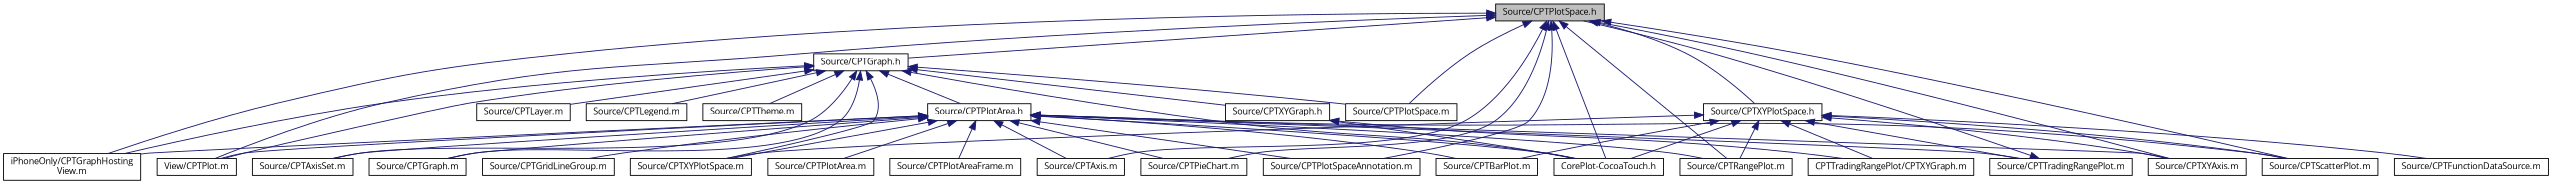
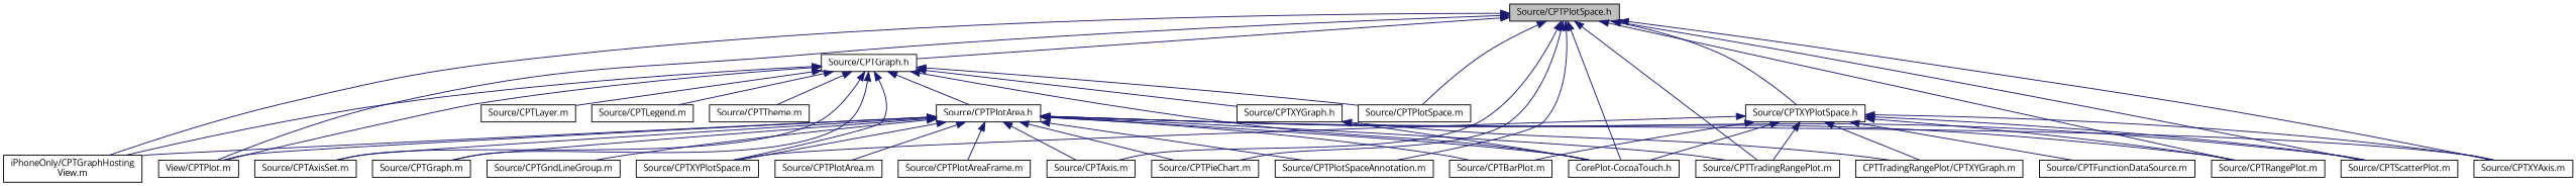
  digraph {
    fontname="Open Sans"
    node [color=black fontname="Open Sans" fontsize=10 shape=record]
    edge [color=midnightblue dir=back fontname="Open Sans" fontsize=10 labelfontname="Lucinda Grande" labelfontsize=10 style=solid]
    n1 [fillcolor=grey75 fontcolor=black height=0.2 label="Source/CPTPlotSpace.h" style=filled width=0.4]
    n2 [height=0.2 label="CorePlot-CocoaTouch.h" width=0.4]
    n3 [height=0.2 label="Source/CPTGraph.h" width=0.4]
    n4 [height=0.2 label="Source/CPTAxis.m" width=0.4]
    n5 [height=0.2 label="Source/CPTPieChart.m" width=0.4]
    n6 [height=0.2 label="View/CPTPlot.m" width=0.4]
    n7 [height=0.2 label="Source/CPTPlotSpaceAnnotation.m" width=0.4]
    n8 [height=0.2 label="Source/CPTRangePlot.m" width=0.4]
    n9 [height=0.2 label="Source/CPTScatterPlot.m" width=0.4]
    n10 [height=0.2 label="Source/CPTTradingRangePlot.m" width=0.4]
    n11 [height=0.2 label="Source/CPTXYAxis.m" width=0.4]
    n12 [height=0.2 label="iPhoneOnly/CPTGraphHosting\lView.m" width=0.4]
    n13 [height=0.2 label="Source/CPTPlotSpace.m" width=0.4]
    n14 [height=0.2 label="Source/CPTXYPlotSpace.h" width=0.4]
    n15 [height=0.2 label="Source/CPTPlotArea.h" width=0.4]
    n16 [height=0.2 label="Source/CPTAxisSet.m" width=0.4]
    n17 [height=0.2 label="Source/CPTGraph.m" width=0.4]
    n18 [height=0.2 label="Source/CPTXYPlotSpace.m" width=0.4]
    n19 [height=0.2 label="Source/CPTLayer.m" width=0.4]
    n20 [height=0.2 label="Source/CPTLegend.m" width=0.4]
    n21 [height=0.2 label="Source/CPTTheme.m" width=0.4]
    n22 [height=0.2 label="Source/CPTXYGraph.h" width=0.4]
    n23 [height=0.2 label="Source/CPTBarPlot.m" width=0.4]
    n24 [height=0.2 label="CPTTradingRangePlot/CPTXYGraph.m" width=0.4]
    n25 [height=0.2 label="Source/CPTFunctionDataSource.m" width=0.4]
    n26 [height=0.2 label="Source/CPTGridLineGroup.m" width=0.4]
    n27 [height=0.2 label="Source/CPTPlotArea.m" width=0.4]
    n28 [height=0.2 label="Source/CPTPlotAreaFrame.m" width=0.4]
    n1 -> n2
    n1 -> n3
    n1 -> n4
    n1 -> n5
    n1 -> n6
    n1 -> n7
    n1 -> n8
    n1 -> n9
-   n10 -> n1
+   n1 -> n10
    n1 -> n11
    n1 -> n12
    n1 -> n13
    n1 -> n14
    n3 -> n2
    n3 -> n6
    n3 -> n12
    n3 -> n13
    n3 -> n15
    n3 -> n16
    n3 -> n17
    n3 -> n18
    n3 -> n19
    n3 -> n20
    n3 -> n21
    n3 -> n22
    n14 -> n2
    n14 -> n8
    n14 -> n9
    n14 -> n10
    n14 -> n11
    n14 -> n18
    n14 -> n23
    n14 -> n24
    n14 -> n25
    n15 -> n2
    n15 -> n4
    n15 -> n5
    n15 -> n6
    n15 -> n7
    n15 -> n8
    n15 -> n9
    n15 -> n10
    n15 -> n11
    n15 -> n12
    n15 -> n16
    n15 -> n17
    n15 -> n18
    n15 -> n23
    n15 -> n26
    n15 -> n27
    n15 -> n28
    n22 -> n2
    n22 -> n24
  }
